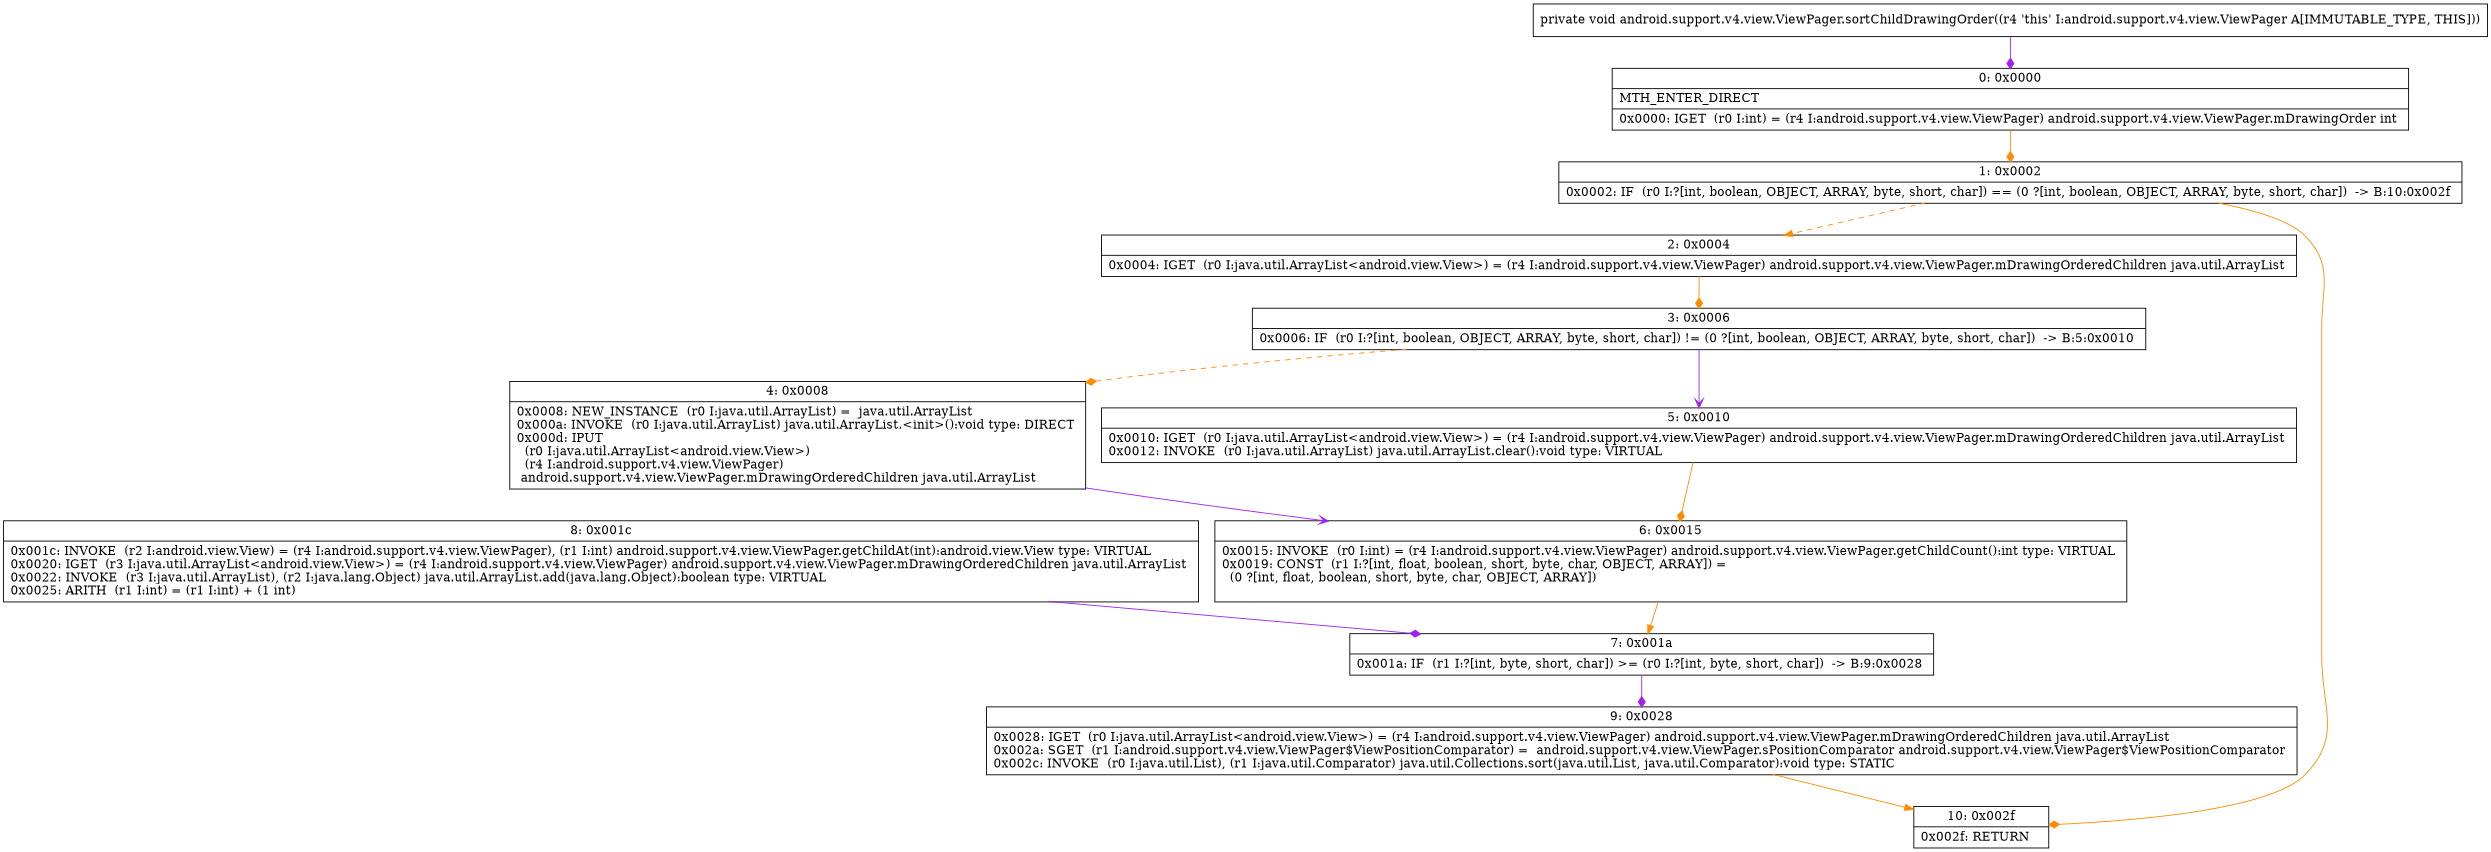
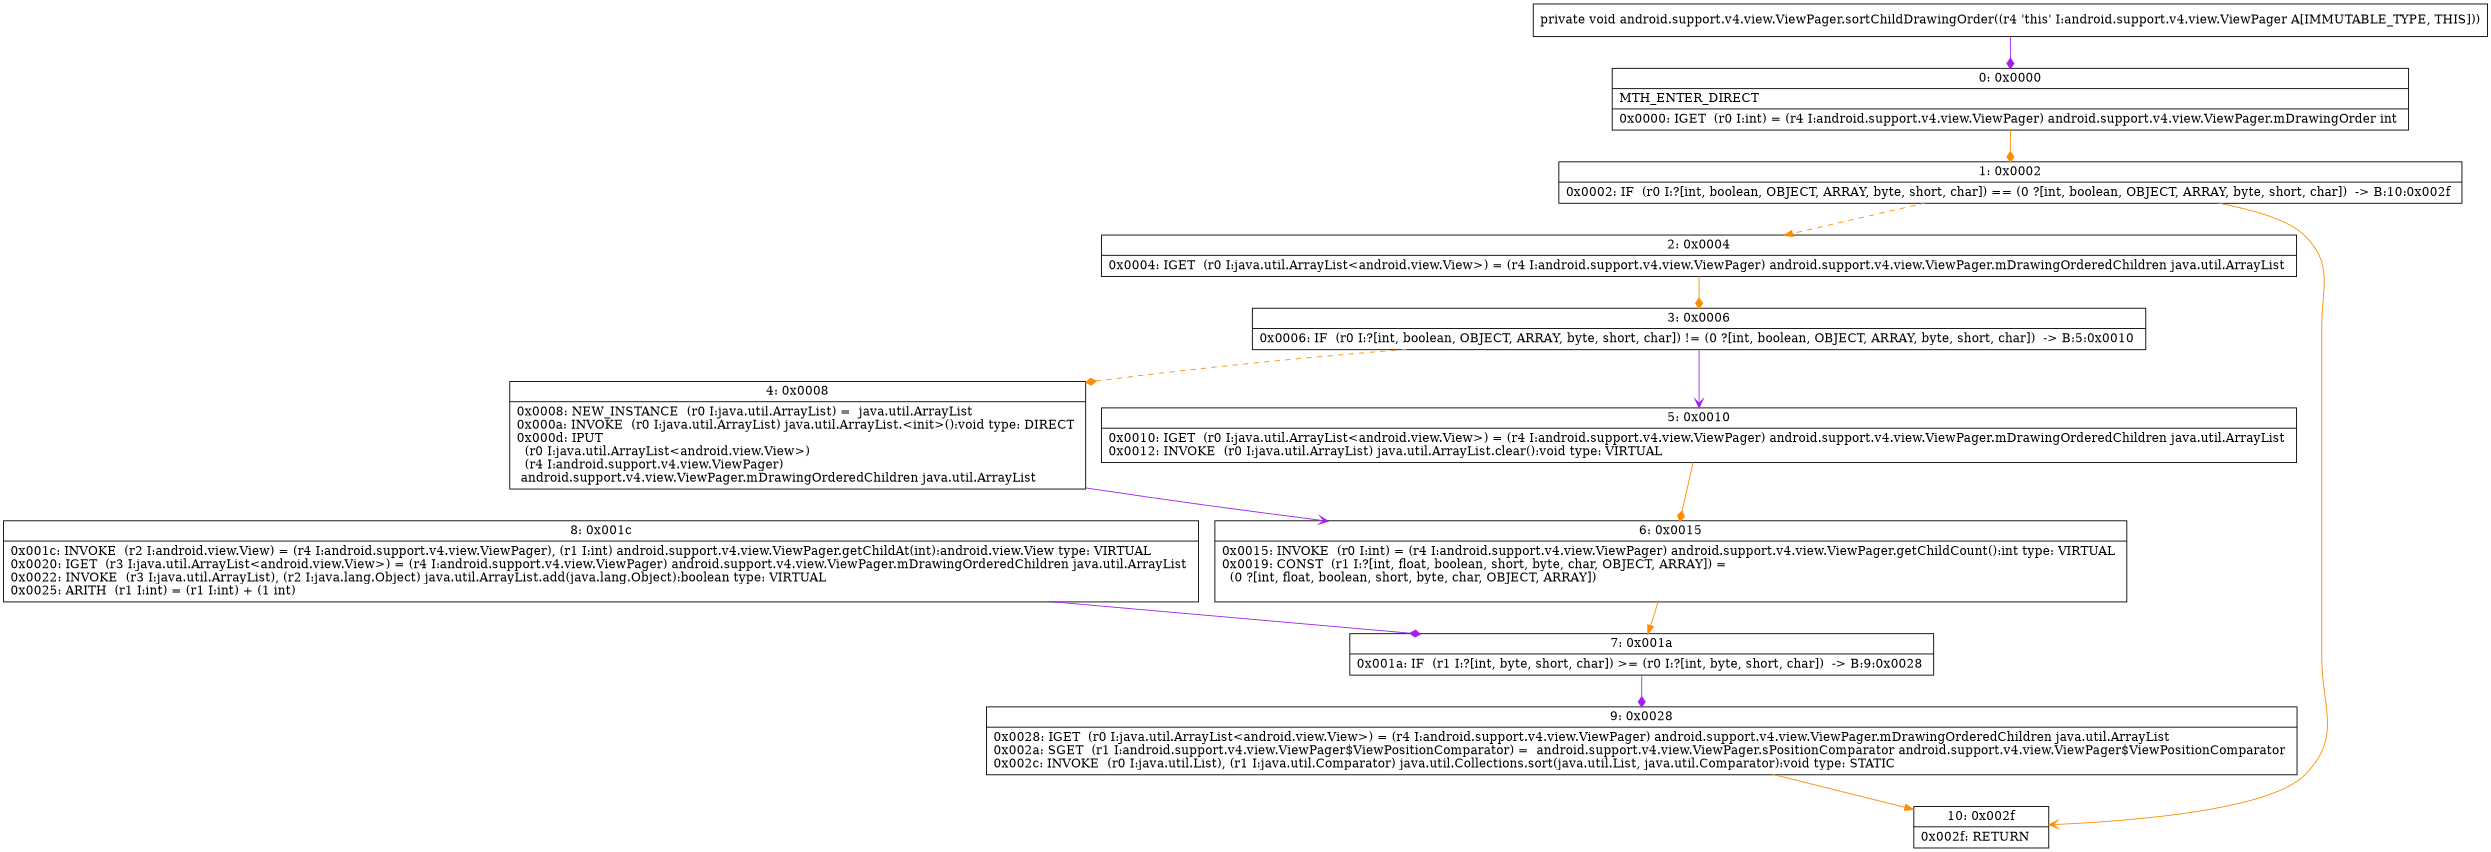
  digraph {
    node [shape=record]
    edge [arrowhead=diamond color=darkorange]
    n1 [label="{0\:\ 0x0000|MTH_ENTER_DIRECT\l|0x0000: IGET  (r0 I:int) = (r4 I:android.support.v4.view.ViewPager) android.support.v4.view.ViewPager.mDrawingOrder int \l}"]
    n2 [label="{1\:\ 0x0002|0x0002: IF  (r0 I:?[int, boolean, OBJECT, ARRAY, byte, short, char]) == (0 ?[int, boolean, OBJECT, ARRAY, byte, short, char])  \-\> B:10:0x002f \l}"]
    n3 [label="{2\:\ 0x0004|0x0004: IGET  (r0 I:java.util.ArrayList\<android.view.View\>) = (r4 I:android.support.v4.view.ViewPager) android.support.v4.view.ViewPager.mDrawingOrderedChildren java.util.ArrayList \l}"]
    n4 [label="{10\:\ 0x002f|0x002f: RETURN   \l}"]
    n5 [label="{3\:\ 0x0006|0x0006: IF  (r0 I:?[int, boolean, OBJECT, ARRAY, byte, short, char]) != (0 ?[int, boolean, OBJECT, ARRAY, byte, short, char])  \-\> B:5:0x0010 \l}"]
    n6 [label="{4\:\ 0x0008|0x0008: NEW_INSTANCE  (r0 I:java.util.ArrayList) =  java.util.ArrayList \l0x000a: INVOKE  (r0 I:java.util.ArrayList) java.util.ArrayList.\<init\>():void type: DIRECT \l0x000d: IPUT  \l  (r0 I:java.util.ArrayList\<android.view.View\>)\l  (r4 I:android.support.v4.view.ViewPager)\l android.support.v4.view.ViewPager.mDrawingOrderedChildren java.util.ArrayList \l}"]
    n7 [label="{5\:\ 0x0010|0x0010: IGET  (r0 I:java.util.ArrayList\<android.view.View\>) = (r4 I:android.support.v4.view.ViewPager) android.support.v4.view.ViewPager.mDrawingOrderedChildren java.util.ArrayList \l0x0012: INVOKE  (r0 I:java.util.ArrayList) java.util.ArrayList.clear():void type: VIRTUAL \l}"]
    n8 [label="{6\:\ 0x0015|0x0015: INVOKE  (r0 I:int) = (r4 I:android.support.v4.view.ViewPager) android.support.v4.view.ViewPager.getChildCount():int type: VIRTUAL \l0x0019: CONST  (r1 I:?[int, float, boolean, short, byte, char, OBJECT, ARRAY]) = \l  (0 ?[int, float, boolean, short, byte, char, OBJECT, ARRAY])\l \l}"]
    n9 [label="{7\:\ 0x001a|0x001a: IF  (r1 I:?[int, byte, short, char]) \>= (r0 I:?[int, byte, short, char])  \-\> B:9:0x0028 \l}"]
    n10 [label="{9\:\ 0x0028|0x0028: IGET  (r0 I:java.util.ArrayList\<android.view.View\>) = (r4 I:android.support.v4.view.ViewPager) android.support.v4.view.ViewPager.mDrawingOrderedChildren java.util.ArrayList \l0x002a: SGET  (r1 I:android.support.v4.view.ViewPager$ViewPositionComparator) =  android.support.v4.view.ViewPager.sPositionComparator android.support.v4.view.ViewPager$ViewPositionComparator \l0x002c: INVOKE  (r0 I:java.util.List), (r1 I:java.util.Comparator) java.util.Collections.sort(java.util.List, java.util.Comparator):void type: STATIC \l}"]
    n11 [label="{8\:\ 0x001c|0x001c: INVOKE  (r2 I:android.view.View) = (r4 I:android.support.v4.view.ViewPager), (r1 I:int) android.support.v4.view.ViewPager.getChildAt(int):android.view.View type: VIRTUAL \l0x0020: IGET  (r3 I:java.util.ArrayList\<android.view.View\>) = (r4 I:android.support.v4.view.ViewPager) android.support.v4.view.ViewPager.mDrawingOrderedChildren java.util.ArrayList \l0x0022: INVOKE  (r3 I:java.util.ArrayList), (r2 I:java.lang.Object) java.util.ArrayList.add(java.lang.Object):boolean type: VIRTUAL \l0x0025: ARITH  (r1 I:int) = (r1 I:int) + (1 int) \l}"]
    n12 [label="{private void android.support.v4.view.ViewPager.sortChildDrawingOrder((r4 'this' I:android.support.v4.view.ViewPager A[IMMUTABLE_TYPE, THIS])) }"]
    n1 -> n2
    n2 -> n3 [arrowhead=normal style=dashed]
-   n2 -> n4
+   n2 -> n4 [arrowhead=vee]
    n3 -> n5
    n5 -> n6 [style=dashed]
    n5 -> n7 [arrowhead=vee color=purple]
    n6 -> n8 [arrowhead=vee color=purple]
    n7 -> n8
    n8 -> n9 [arrowhead=normal]
    n9 -> n10 [color=purple]
    n10 -> n4 [arrowhead=normal]
    n11 -> n9 [color=purple]
    n12 -> n1 [color=purple]
  }
